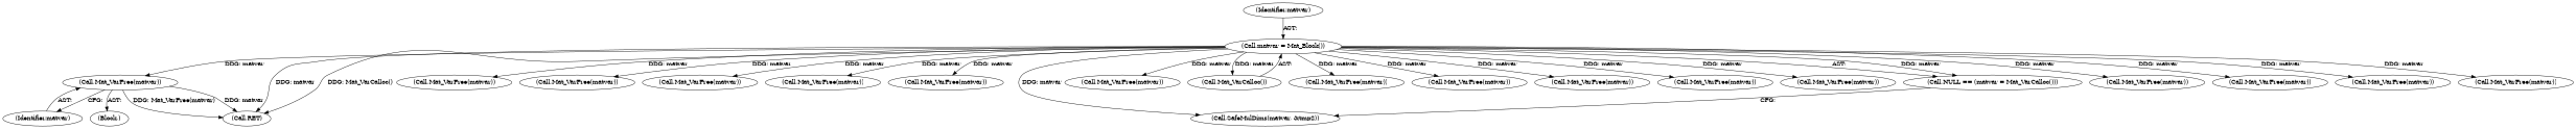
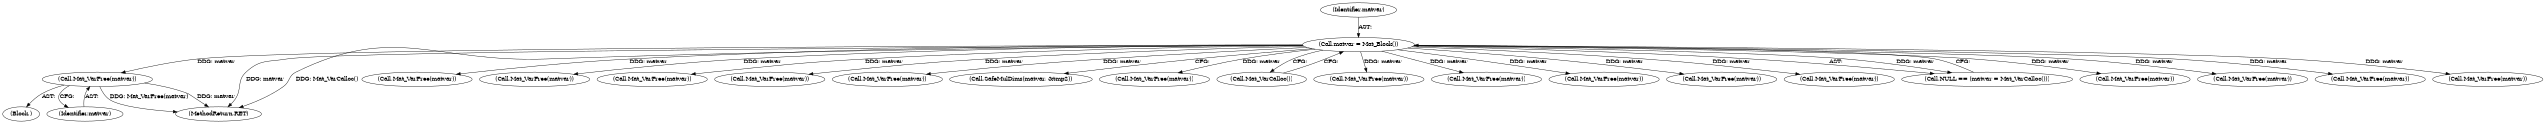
  digraph {
    n1 [label="(Call,Mat_VarFree(matvar))"]
-   n2 [label="(Call,RET)"]
+   n2 [label="(MethodReturn,RET)"]
    n3 [label="(Block,)"]
    n4 [label="(Identifier,matvar)"]
    n5 [label="(Call,matvar = Mat_Block())"]
    n6 [label="(Call,Mat_VarFree(matvar))"]
    n7 [label="(Call,Mat_VarFree(matvar))"]
    n8 [label="(Call,Mat_VarFree(matvar))"]
    n9 [label="(Call,Mat_VarFree(matvar))"]
    n10 [label="(Call,Mat_VarFree(matvar))"]
    n11 [label="(Call,SafeMulDims(matvar, &tmp2))"]
    n12 [label="(Call,Mat_VarFree(matvar))"]
    n13 [label="(Call,Mat_VarCalloc())"]
    n14 [label="(Call,Mat_VarFree(matvar))"]
    n15 [label="(Call,Mat_VarFree(matvar))"]
    n16 [label="(Call,Mat_VarFree(matvar))"]
    n17 [label="(Call,Mat_VarFree(matvar))"]
    n18 [label="(Call,Mat_VarFree(matvar))"]
    n19 [label="(Call,NULL == (matvar = Mat_VarCalloc()))"]
    n20 [label="(Call,Mat_VarFree(matvar))"]
    n21 [label="(Call,Mat_VarFree(matvar))"]
    n22 [label="(Call,Mat_VarFree(matvar))"]
    n23 [label="(Call,Mat_VarFree(matvar))"]
    n24 [label="(Identifier,matvar)"]
    n1 -> n2 [label="DDG: Mat_VarFree(matvar)"]
    n1 -> n2 [label="DDG: matvar"]
    n1 -> n3 [label="AST: "]
    n1 -> n4 [label="CFG: "]
    n4 -> n1 [label="AST: "]
    n5 -> n1 [label="DDG: matvar"]
    n5 -> n2 [label="DDG: matvar"]
    n5 -> n2 [label="DDG: Mat_VarCalloc()"]
    n5 -> n6 [label="DDG: matvar"]
    n5 -> n7 [label="DDG: matvar"]
    n5 -> n8 [label="DDG: matvar"]
    n5 -> n9 [label="DDG: matvar"]
    n5 -> n10 [label="DDG: matvar"]
-   n5 -> n11 [label="DDG: matvar"]
+   n5 -> n11 [label="CFG: "]
    n5 -> n12 [label="DDG: matvar"]
-   n5 -> n13 [label="DDG: matvar"]
+   n5 -> n13 [label="CFG: "]
    n5 -> n14 [label="DDG: matvar"]
    n5 -> n15 [label="DDG: matvar"]
    n5 -> n16 [label="DDG: matvar"]
    n5 -> n17 [label="DDG: matvar"]
    n5 -> n18 [label="DDG: matvar"]
    n5 -> n19 [label="AST: "]
    n5 -> n19 [label="DDG: matvar"]
    n5 -> n20 [label="DDG: matvar"]
    n5 -> n21 [label="DDG: matvar"]
    n5 -> n22 [label="DDG: matvar"]
    n5 -> n23 [label="DDG: matvar"]
-   n13 -> n5 [label="AST: "]
-   n19 -> n11 [label="CFG: "]
+   n13 -> n5 [label="CFG: "]
+   n19 -> n5 [label="CFG: "]
    n24 -> n5 [label="AST: "]
  }
